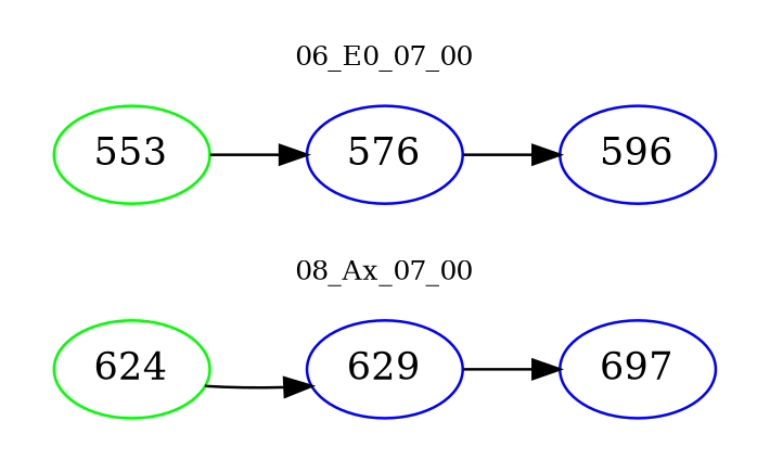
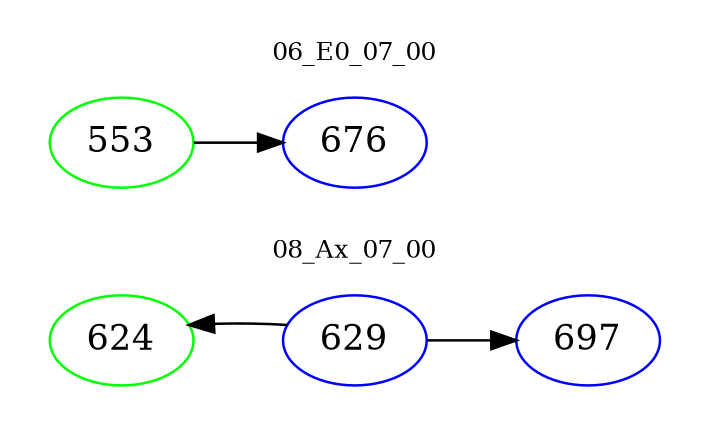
  digraph {
    rankdir=LR
    node [color=blue]
    edge [color=black]
    n1 [color=green label=624]
    n2 [label=629]
    n3 [label=697]
    n4 [color=green label=553]
-   n5 [label=576]
-   n6 [label=596]
+   n5 [label=676]
    subgraph cluster_1 {
      color=white
      fontsize=10
      label="08_Ax_07_00"
      n1
      n2
      n3
    }
    subgraph cluster_2 {
      color=white
      fontsize=10
      label="06_E0_07_00"
      n4
      n5
-     n6
    }
-   n1 -> n2
+   n2 -> n1
    n2 -> n3
    n4 -> n5
-   n5 -> n6
  }
